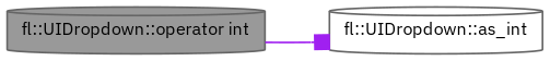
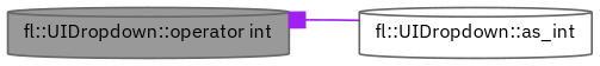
  digraph {
    rankdir=LR
    fontname="IBM Plex Sans"
    node [fontname="IBM Plex Sans" fontsize=10 shape=cylinder style=filled]
    n1 [color=gray40 fillcolor=grey60 fontcolor=black height=0.2 label="fl::UIDropdown::operator int" width=0.4]
    n2 [color=grey40 fillcolor=white height=0.2 label="fl::UIDropdown::as_int" width=0.4]
-   n1 -> n2 [color=purple fontname="IBM Plex Sans" fontsize=10 labelfontname=Helvetica labelfontsize=10 style=solid arrowhead=box]
+   n2 -> n1 [color=purple fontname="IBM Plex Sans" fontsize=10 labelfontname=Helvetica labelfontsize=10 style=solid arrowhead=box]
  }
